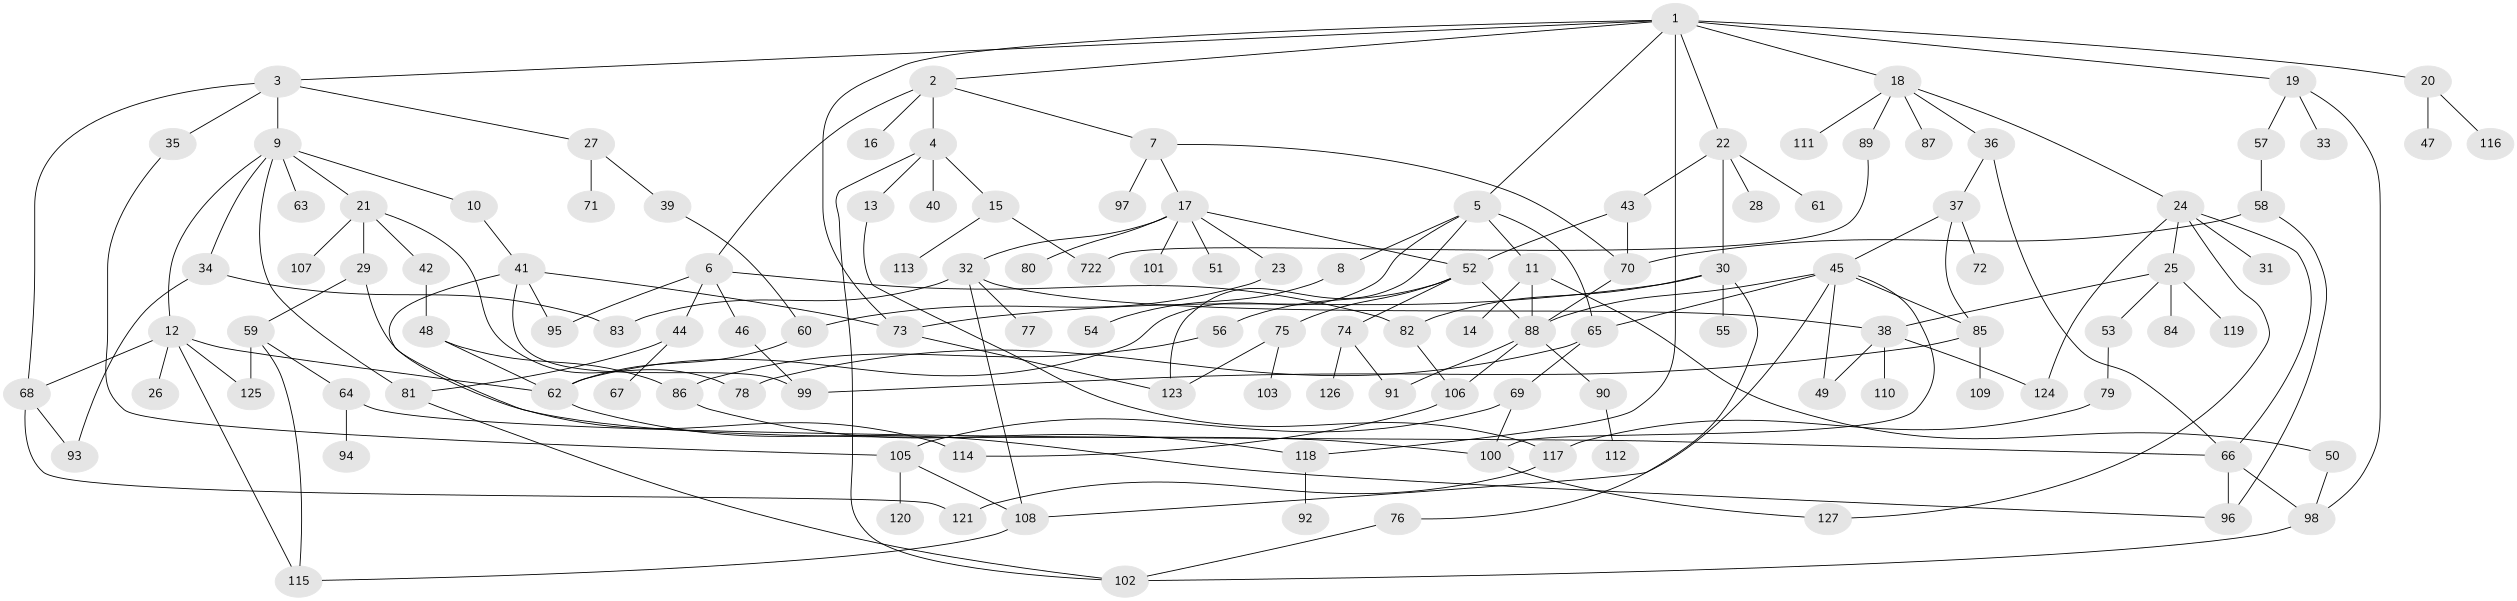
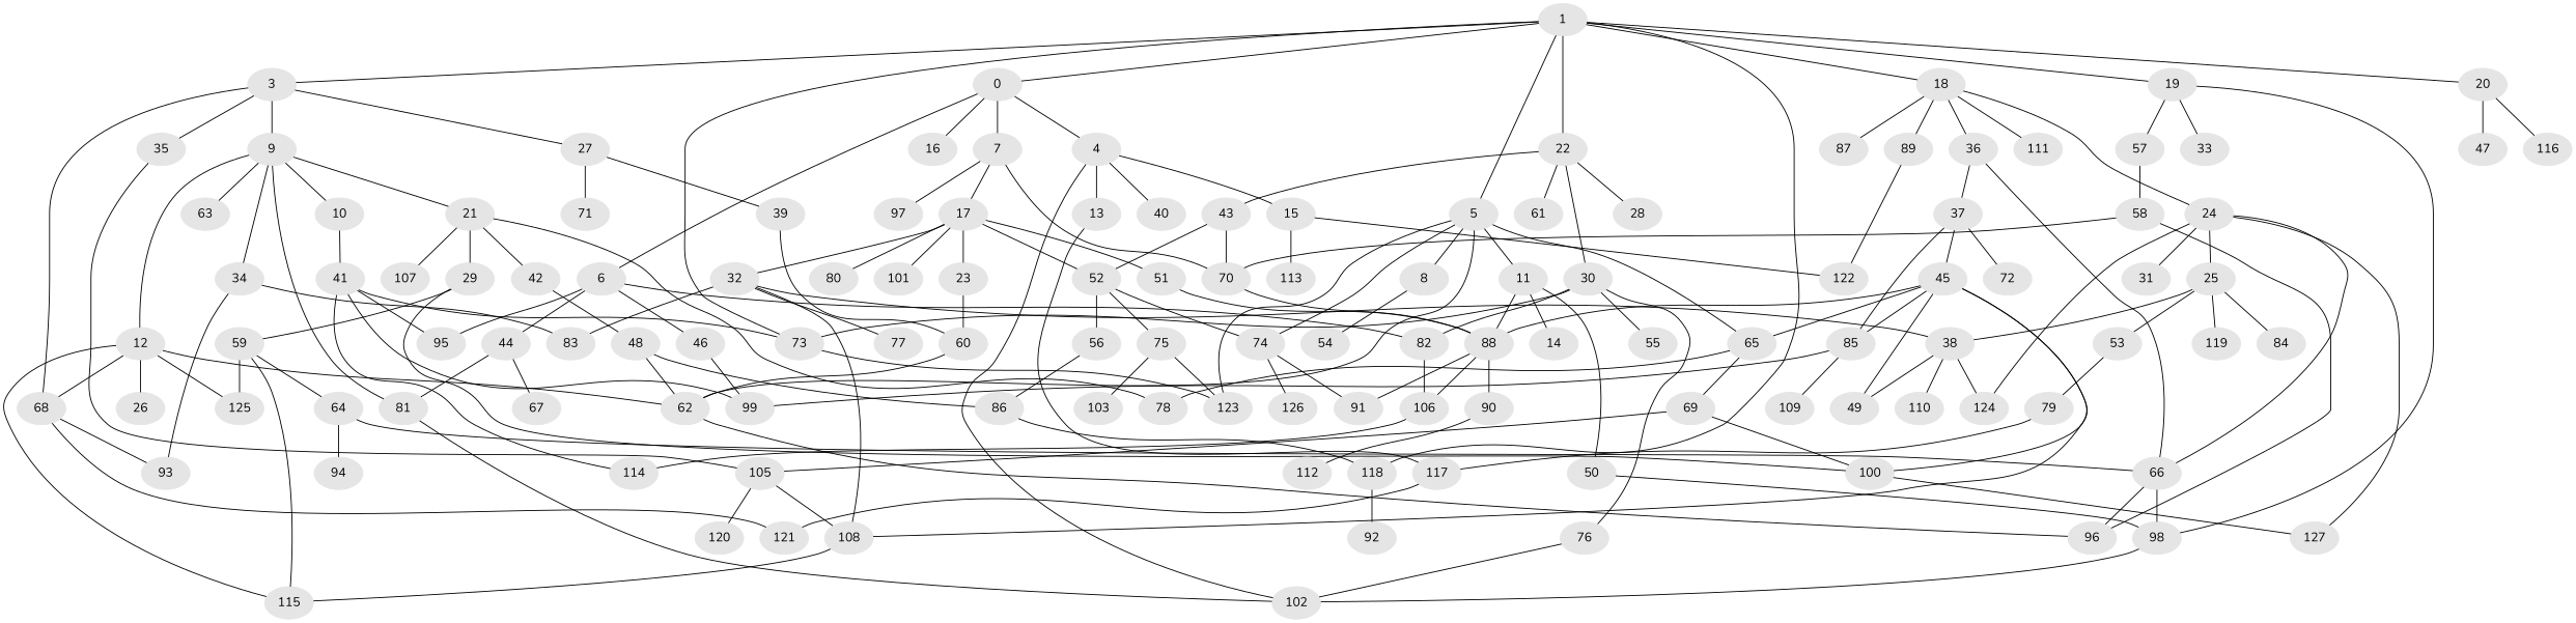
  graph {
    fontname=Nunito
    node [color=gray90 fontname=Nunito style=filled]
    edge [fontname=Nunito]
    1
-   2
+   2 [label=0]
    3
    5
    18
    19
    20
    22
    73
    118
    4
    6
    7
    16
    9
    27
    35
    68
    8
    11
    62
    65
    74
    123
    24
    36
    87
    89
    111
    33
    57
    98
    47
    116
    28
    30
    43
    61
    92
    13
    15
    40
    102
    44
    46
    82
    95
    17
    70
    97
    10
    12
    21
    34
    63
    81
    39
    71
    105
    93
    121
    117
    113
-   122 [label=722]
+   122
    54
    50
    14
    88
    96
    78
    69
    91
    126
    67
    99
    106
    23
    32
    51
    52
    80
    101
    38
    124
    49
    110
    41
    26
    115
    125
    29
    42
    107
    83
    114
    90
    60
    77
    108
    56
    75
    25
    31
    66
    127
    37
    58
    59
    100
    48
    55
    76
    53
    84
    119
    79
    64
    120
    45
    72
    85
    109
    86
    103
    94
    112
    1 -- 2
    1 -- 3
    1 -- 5
    1 -- 18
    1 -- 19
    1 -- 20
    1 -- 22
    1 -- 73
    1 -- 118
    2 -- 4
    2 -- 6
    2 -- 7
    2 -- 16
    3 -- 9
    3 -- 27
    3 -- 35
    3 -- 68
    5 -- 8
    5 -- 11
    5 -- 62
    5 -- 65
+   5 -- 74
    5 -- 123
    18 -- 24
    18 -- 36
    18 -- 87
    18 -- 89
    18 -- 111
    19 -- 33
    19 -- 57
    19 -- 98
    20 -- 47
    20 -- 116
    22 -- 28
    22 -- 30
    22 -- 43
    22 -- 61
    73 -- 123
    118 -- 92
    4 -- 13
    4 -- 15
    4 -- 40
    4 -- 102
    6 -- 44
    6 -- 46
    6 -- 82
    6 -- 95
    7 -- 17
    7 -- 70
    7 -- 97
    9 -- 10
    9 -- 12
    9 -- 21
    9 -- 34
    9 -- 63
    9 -- 81
    27 -- 39
    27 -- 71
    35 -- 105
    68 -- 93
    68 -- 121
    8 -- 54
    11 -- 50
    11 -- 14
    11 -- 88
    62 -- 96
    65 -- 78
    65 -- 69
    74 -- 91
    74 -- 126
    24 -- 124
    24 -- 25
    24 -- 31
    24 -- 66
    24 -- 127
    36 -- 66
    36 -- 37
    89 -- 122
    57 -- 58
    98 -- 102
    30 -- 73
    30 -- 82
    30 -- 55
    30 -- 76
    43 -- 70
    43 -- 52
    13 -- 117
    15 -- 113
    15 -- 122
    44 -- 81
    44 -- 67
    46 -- 99
    82 -- 106
    17 -- 23
    17 -- 32
    17 -- 51
    17 -- 52
    17 -- 80
    17 -- 101
    70 -- 88
    10 -- 41
    12 -- 68
    12 -- 62
    12 -- 26
    12 -- 115
    12 -- 125
    21 -- 78
    21 -- 29
    21 -- 42
    21 -- 107
    34 -- 93
    34 -- 83
    81 -- 102
    39 -- 60
    105 -- 108
    105 -- 120
    117 -- 121
    50 -- 98
    88 -- 91
    88 -- 106
    88 -- 90
    69 -- 105
    69 -- 100
    106 -- 114
    23 -- 60
    32 -- 38
    32 -- 83
    32 -- 77
    32 -- 108
-   52 -- 88
+   51 -- 88
    52 -- 74
    52 -- 56
    52 -- 75
    38 -- 124
    38 -- 49
    38 -- 110
    41 -- 73
    41 -- 95
    41 -- 99
    41 -- 114
    29 -- 59
    29 -- 100
    42 -- 48
    90 -- 112
    60 -- 62
    108 -- 115
    56 -- 86
    75 -- 123
    75 -- 103
    25 -- 38
    25 -- 53
    25 -- 84
    25 -- 119
    66 -- 98
    66 -- 96
    37 -- 45
    37 -- 72
    37 -- 85
    58 -- 70
    58 -- 96
    59 -- 115
    59 -- 125
    59 -- 64
    100 -- 127
    48 -- 62
    48 -- 86
    76 -- 102
    53 -- 79
    79 -- 117
    64 -- 66
    64 -- 94
    45 -- 65
    45 -- 88
    45 -- 49
    45 -- 108
    45 -- 100
    45 -- 85
    85 -- 99
    85 -- 109
    86 -- 118
  }
